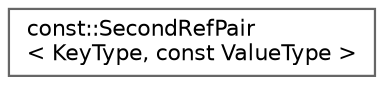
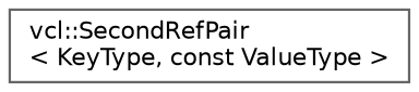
  digraph {
    rankdir=TB
-   n1 [color=grey40 fillcolor=white fontname=Helvetica fontsize=10 height=0.2 label="const::SecondRefPair\l\< KeyType, const ValueType \>" shape=box style=filled width=0.4]
+   n1 [color=grey40 fillcolor=white fontname=Helvetica fontsize=10 height=0.2 label="vcl::SecondRefPair\l\< KeyType, const ValueType \>" shape=box style=filled width=0.4]
  }
